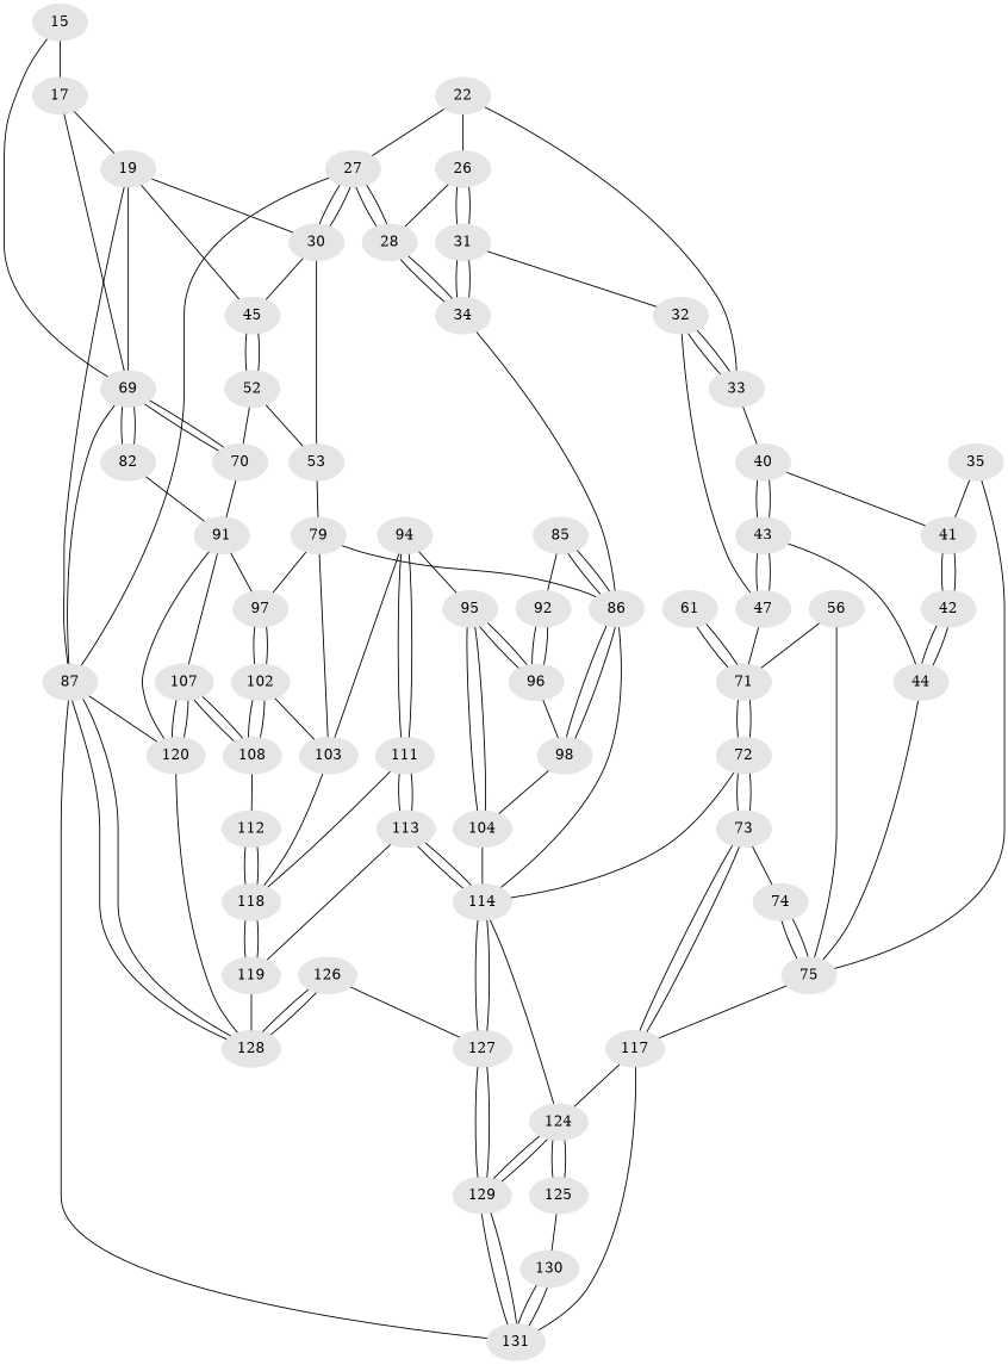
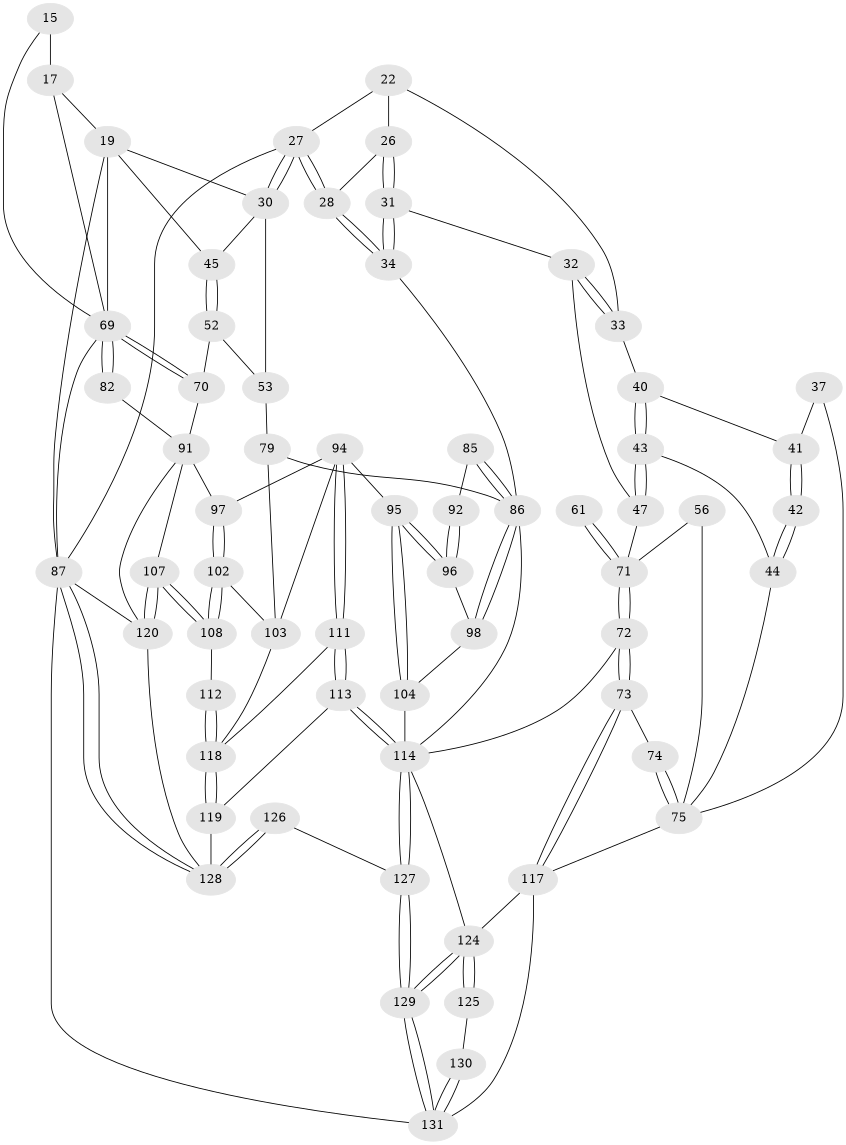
  graph {
    node [color=gray90 style=filled]
    17 [super="+14"]
    15
    69 [super="+23+24"]
    19 [super="+12"]
    87 [super="+3+4"]
    70 [super="+65+51"]
    82
    30 [super="+29"]
    45
    53
    52
    120 [super="+89"]
    128 [super="+122"]
    131 [super="+78"]
    22 [super="+10+21"]
    26
    27 [super="+8+7+9"]
    33
    28 [super="+25"]
    31
    40
    34
    32
    86 [super="+59+60+58+80"]
    79 [super="+68+63"]
    47 [super="+46"]
    71 [super="+55+54+62"]
    41 [super="+39+38"]
    43
    114 [super="+105+106+100+99"]
    98
-   37 [label=35]
+   37
    75 [super="+50+57"]
    42
    117 [super="+77"]
    44
    72
    91 [super="+83+66"]
    97 [super="+67"]
    103 [super="+93"]
    56
    61
    107 [super="+90"]
    73
    74
    124 [super="+115+123"]
    127
    102
    118 [super="+110+109"]
    85 [super="+84"]
    92
    96
    104 [super="+101"]
    108
    94
    95
    111
    113
    112
    119
    125
    129
    130
    126
    17 -- 69
    17 -- 19
    15 -- 17 [weight=2]
    15 -- 69
    69 -- 87
    69 -- 70 [weight=2]
    69 -- 70
    69 -- 82
    69 -- 82
    19 -- 69
    19 -- 87
    19 -- 30
    19 -- 45
    87 -- 120
    87 -- 128
    87 -- 128
    87 -- 131 [weight=2]
    70 -- 91
    82 -- 91
    30 -- 45
    30 -- 53
    45 -- 52
    45 -- 52
    53 -- 79
    52 -- 70
    52 -- 53
    120 -- 128
    22 -- 26
    22 -- 27
    22 -- 33
    26 -- 28
    26 -- 31
    26 -- 31
    27 -- 87
    27 -- 30 [weight=2]
    27 -- 30
    27 -- 28 [weight=2]
    27 -- 28
    33 -- 40
    28 -- 34
    28 -- 34
    31 -- 34
    31 -- 34
    31 -- 32
    40 -- 41
    40 -- 43
    40 -- 43
    34 -- 86
    32 -- 33
    32 -- 33
    32 -- 47
    86 -- 114
    86 -- 98
    86 -- 98
    79 -- 86 [weight=2]
-   79 -- 97
+   94 -- 97
    79 -- 103
    47 -- 71 [weight=2]
    71 -- 72
    71 -- 72
    41 -- 42 [weight=2]
    41 -- 42
    43 -- 47
    43 -- 47
    43 -- 44
    114 -- 124
    114 -- 127
    114 -- 127
    98 -- 104
    37 -- 41
    37 -- 75
    75 -- 117
    42 -- 44
    42 -- 44
    117 -- 131
    117 -- 124 [weight=2]
    44 -- 75
    72 -- 114
    72 -- 73
    72 -- 73
    91 -- 120
    91 -- 97 [weight=2]
    91 -- 107
    97 -- 102
    97 -- 102
    103 -- 118
    56 -- 71
    56 -- 75 [weight=2]
    61 -- 71 [weight=2]
    61 -- 71
    107 -- 120 [weight=2]
    107 -- 120
    107 -- 108
    107 -- 108
    73 -- 117
    73 -- 117
    73 -- 74
    74 -- 75 [weight=2]
    74 -- 75
    124 -- 125 [weight=2]
    124 -- 125
    124 -- 129
    124 -- 129
    127 -- 129
    127 -- 129
    102 -- 103
    102 -- 108
    102 -- 108
    118 -- 119
    118 -- 119
    85 -- 86 [weight=2]
    85 -- 86
    85 -- 92 [weight=2]
    92 -- 96
    92 -- 96
    96 -- 98
    104 -- 114 [weight=2]
    108 -- 112
    94 -- 103
    94 -- 95
    94 -- 111
    94 -- 111
    95 -- 96
    95 -- 96
    95 -- 104
    95 -- 104
    111 -- 118
    111 -- 113
    111 -- 113
    113 -- 114
    113 -- 114
    113 -- 119
    112 -- 118 [weight=2]
    112 -- 118
    119 -- 128
    125 -- 130
    129 -- 131
    129 -- 131
    130 -- 131 [weight=2]
    130 -- 131
    126 -- 128 [weight=2]
    126 -- 128
    126 -- 127
  }
